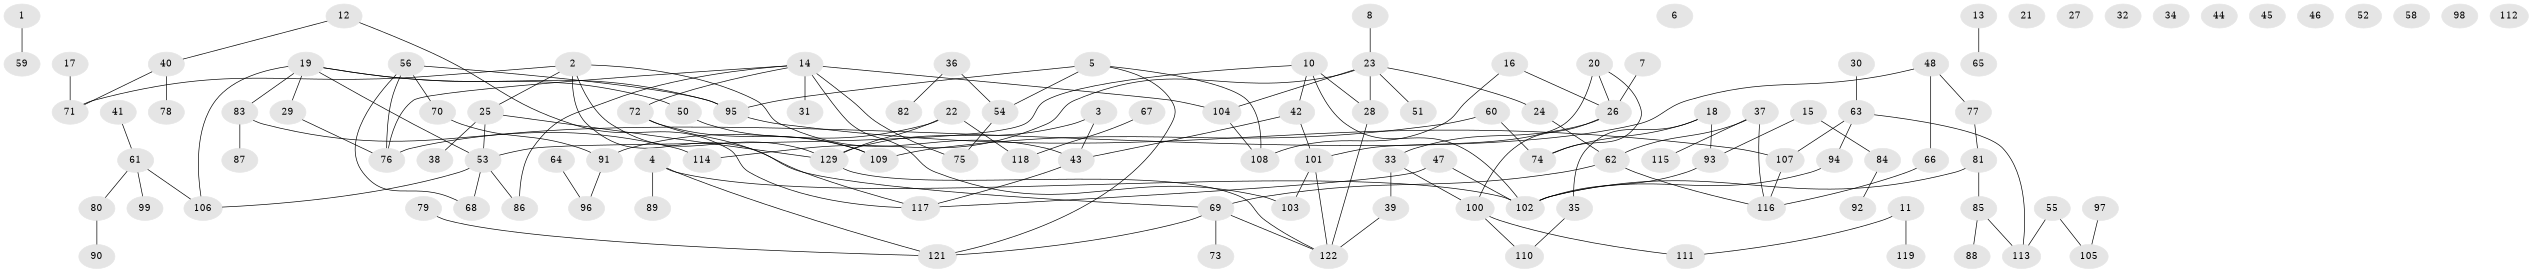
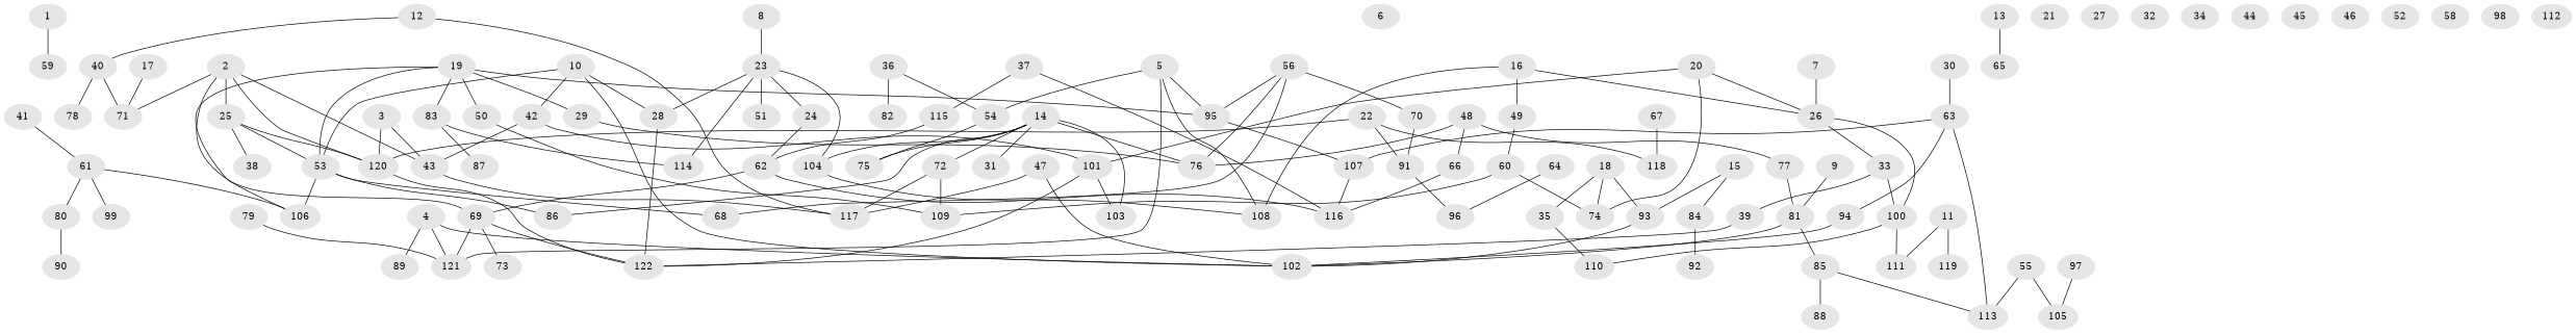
  graph {
    node [color=gray90 style=filled]
    1
    59
    2
    25
    43
    69
    71
-   120 [label=129]
+   120
    53
    38
    117
    121
    122
    73
    3
    4
    89
    102
    5
    54
    95
    108
    75
    107
    6
    7
    26
    33
    100
    8
    23
    28
    104
    24
    51
    114
+   9
    81
    85
    10
    42
    101
    86
    106
    68
    11
    111
    119
    12
    40
    78
    13
    65
    14
    31
    72
    76
    103
    109
    15
    84
    93
    92
    16
+   49
    60
    17
    18
    35
    74
    110
    19
    29
    50
    83
    87
    20
    21
    22
    91
    118
    96
    62
    116
    39
    27
    30
    63
    113
    94
    32
    34
    36
    82
    37
    115
    41
    61
    80
    99
    44
    45
    46
    47
    48
    66
    77
    52
    55
    105
    56
    70
    58
    90
    64
    67
    79
    88
    97
    98
    112
    1 -- 59
    2 -- 25
    2 -- 43
    2 -- 69
    2 -- 71
    2 -- 120
    25 -- 120
    25 -- 53
    25 -- 38
    43 -- 117
    69 -- 121
    69 -- 122
    69 -- 73
    120 -- 122
    53 -- 86
    53 -- 106
    53 -- 68
    3 -- 43
    3 -- 120
    4 -- 121
    4 -- 89
    4 -- 102
    5 -- 121
    5 -- 54
    5 -- 95
    5 -- 108
    54 -- 75
    95 -- 107
    107 -- 116
    7 -- 26
    26 -- 33
    26 -- 100
    33 -- 100
    33 -- 39
    100 -- 111
    100 -- 110
    8 -- 23
    23 -- 28
    23 -- 104
    23 -- 24
    23 -- 51
    23 -- 114
    28 -- 122
    104 -- 108
    24 -- 62
+   9 -- 81
    81 -- 102
    81 -- 85
    85 -- 113
    85 -- 88
    10 -- 53
    10 -- 102
    10 -- 28
    10 -- 42
    42 -- 43
    42 -- 101
    101 -- 122
    101 -- 103
    11 -- 111
    11 -- 119
    12 -- 117
    12 -- 40
    40 -- 71
    40 -- 78
    13 -- 65
    14 -- 75
    14 -- 104
    14 -- 86
    14 -- 31
    14 -- 72
    14 -- 76
    14 -- 103
    72 -- 117
    72 -- 109
    15 -- 84
    15 -- 93
    84 -- 92
    93 -- 102
    16 -- 108
    16 -- 26
+   16 -- 49
+   49 -- 60
    60 -- 109
    60 -- 74
    17 -- 71
    18 -- 93
    18 -- 35
    18 -- 74
    35 -- 110
    19 -- 53
    19 -- 95
    19 -- 106
    19 -- 29
    19 -- 50
    19 -- 83
    29 -- 76
    50 -- 109
    83 -- 114
    83 -- 87
    20 -- 26
    20 -- 101
    20 -- 74
    22 -- 120
    22 -- 91
    22 -- 118
    91 -- 96
    62 -- 69
    62 -- 116
    39 -- 122
    30 -- 63
    63 -- 107
    63 -- 113
    63 -- 94
    94 -- 102
    36 -- 54
    36 -- 82
-   37 -- 62
+   115 -- 62
    37 -- 116
    37 -- 115
    41 -- 61
    61 -- 106
    61 -- 80
    61 -- 99
    80 -- 90
    47 -- 117
    47 -- 102
    48 -- 76
    48 -- 66
    48 -- 77
    66 -- 116
    77 -- 81
    55 -- 113
    55 -- 105
    56 -- 95
    56 -- 68
    56 -- 76
    56 -- 70
    70 -- 91
    64 -- 96
    67 -- 118
    79 -- 121
    97 -- 105
  }
